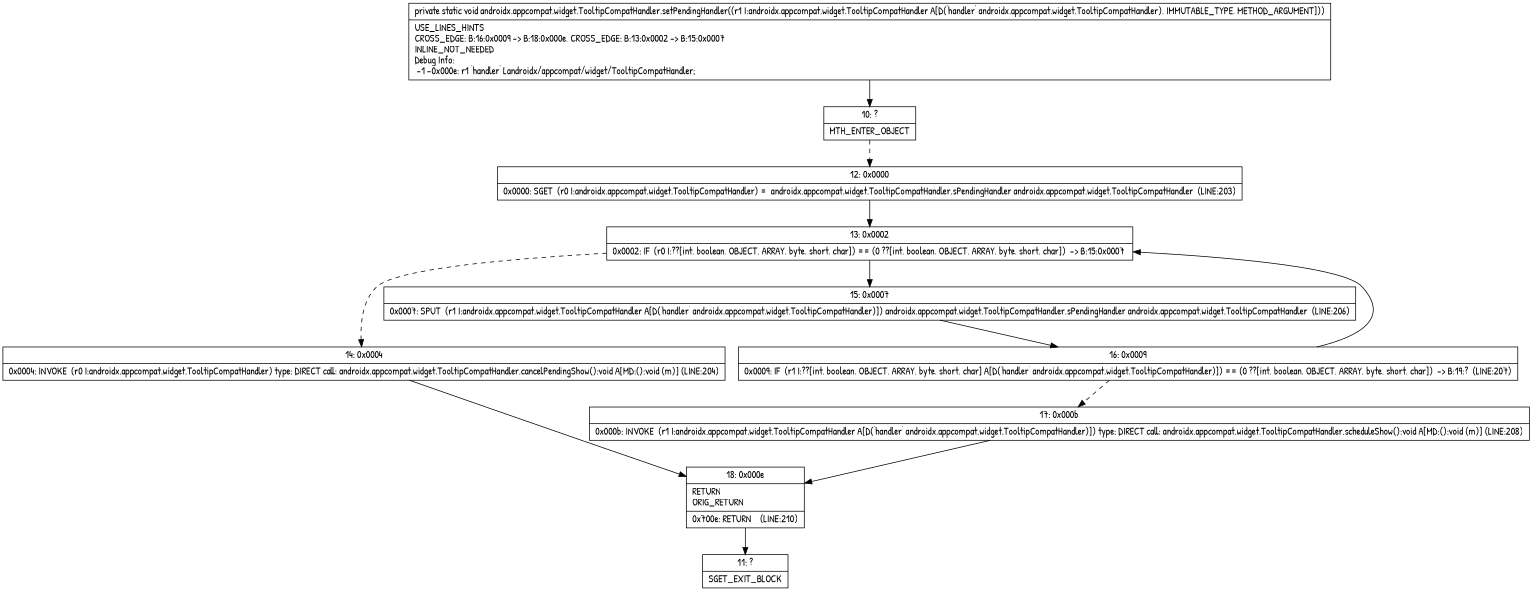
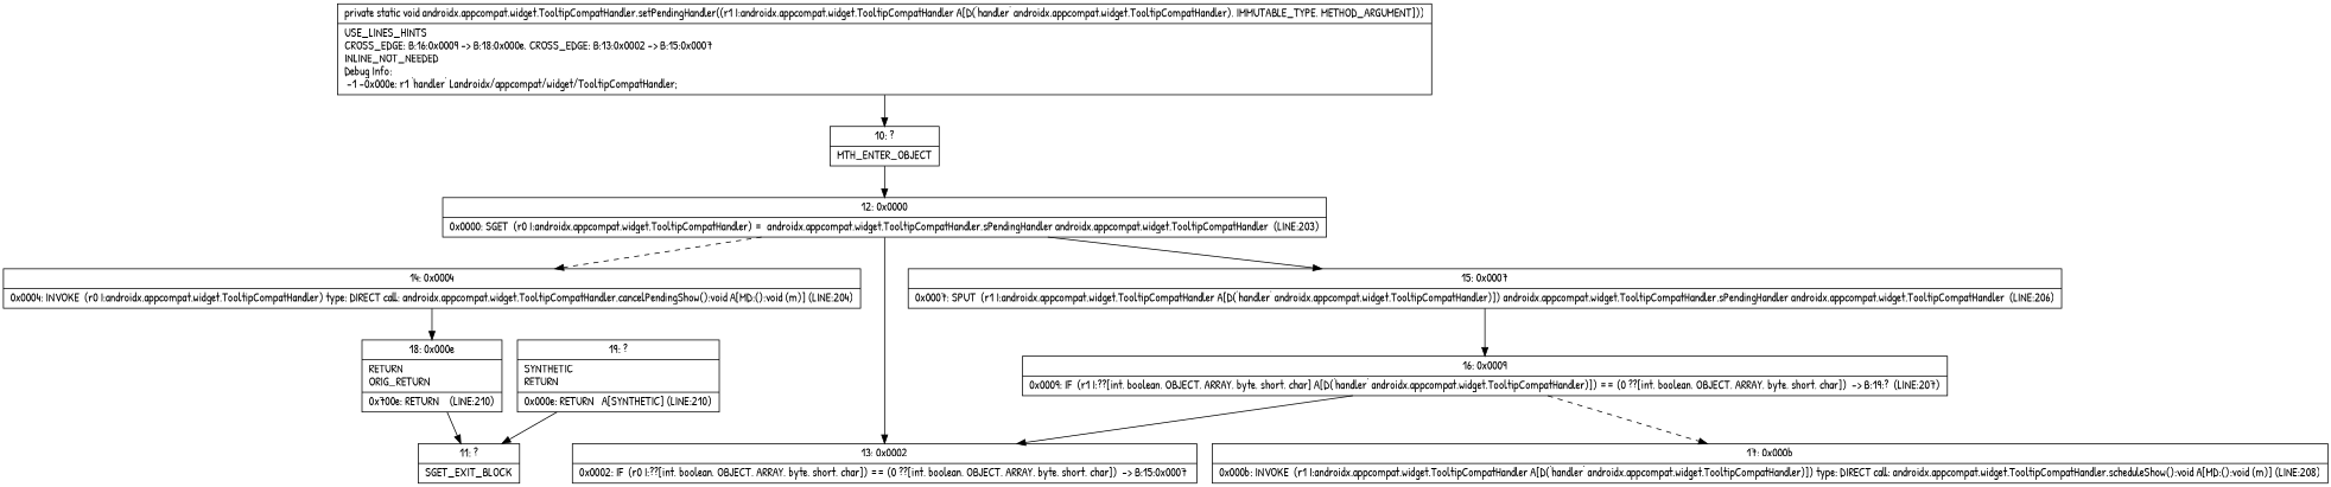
  digraph {
    fontname="Patrick Hand"
    node [fontname="Patrick Hand" shape=record]
    edge [fontname="Patrick Hand"]
    n1 [label="{10\:\ ?|MTH_ENTER_OBJECT\l}"]
    n2 [label="{12\:\ 0x0000|0x0000: SGET  (r0 I:androidx.appcompat.widget.TooltipCompatHandler) =  androidx.appcompat.widget.TooltipCompatHandler.sPendingHandler androidx.appcompat.widget.TooltipCompatHandler  (LINE:203)\l}"]
    n3 [label="{13\:\ 0x0002|0x0002: IF  (r0 I:??[int, boolean, OBJECT, ARRAY, byte, short, char]) == (0 ??[int, boolean, OBJECT, ARRAY, byte, short, char])  \-\> B:15:0x0007 \l}"]
    n4 [label="{14\:\ 0x0004|0x0004: INVOKE  (r0 I:androidx.appcompat.widget.TooltipCompatHandler) type: DIRECT call: androidx.appcompat.widget.TooltipCompatHandler.cancelPendingShow():void A[MD:():void (m)] (LINE:204)\l}"]
    n5 [label="{15\:\ 0x0007|0x0007: SPUT  (r1 I:androidx.appcompat.widget.TooltipCompatHandler A[D('handler' androidx.appcompat.widget.TooltipCompatHandler)]) androidx.appcompat.widget.TooltipCompatHandler.sPendingHandler androidx.appcompat.widget.TooltipCompatHandler  (LINE:206)\l}"]
    n6 [label="{18\:\ 0x000e|RETURN\lORIG_RETURN\l|0x700e: RETURN    (LINE:210)\l}"]
    n7 [label="{16\:\ 0x0009|0x0009: IF  (r1 I:??[int, boolean, OBJECT, ARRAY, byte, short, char] A[D('handler' androidx.appcompat.widget.TooltipCompatHandler)]) == (0 ??[int, boolean, OBJECT, ARRAY, byte, short, char])  \-\> B:19:?  (LINE:207)\l}"]
    n8 [label="{17\:\ 0x000b|0x000b: INVOKE  (r1 I:androidx.appcompat.widget.TooltipCompatHandler A[D('handler' androidx.appcompat.widget.TooltipCompatHandler)]) type: DIRECT call: androidx.appcompat.widget.TooltipCompatHandler.scheduleShow():void A[MD:():void (m)] (LINE:208)\l}"]
+   n9 [label="{19\:\ ?|SYNTHETIC\lRETURN\l|0x000e: RETURN   A[SYNTHETIC] (LINE:210)\l}"]
    n10 [label="{11\:\ ?|SGET_EXIT_BLOCK\l}"]
    n11 [label="{private static void androidx.appcompat.widget.TooltipCompatHandler.setPendingHandler((r1 I:androidx.appcompat.widget.TooltipCompatHandler A[D('handler' androidx.appcompat.widget.TooltipCompatHandler), IMMUTABLE_TYPE, METHOD_ARGUMENT]))  | USE_LINES_HINTS\lCROSS_EDGE: B:16:0x0009 \-\> B:18:0x000e, CROSS_EDGE: B:13:0x0002 \-\> B:15:0x0007\lINLINE_NOT_NEEDED\lDebug Info:\l  \-1 \-0x000e: r1 'handler' Landroidx\/appcompat\/widget\/TooltipCompatHandler;\l}"]
-   n1 -> n2 [style=dashed]
+   n1 -> n2
    n2 -> n3
-   n3 -> n4 [style=dashed]
-   n3 -> n5
+   n2 -> n4 [style=dashed]
+   n2 -> n5
    n4 -> n6
    n5 -> n7
    n6 -> n10
    n7 -> n3
    n7 -> n8 [style=dashed]
-   n8 -> n6
+   n9 -> n10
    n11 -> n1
  }
